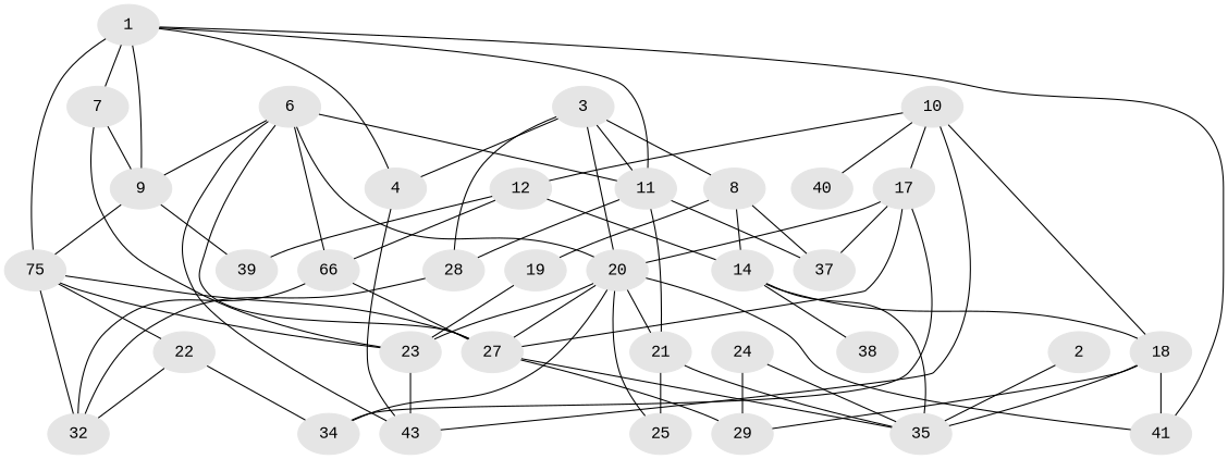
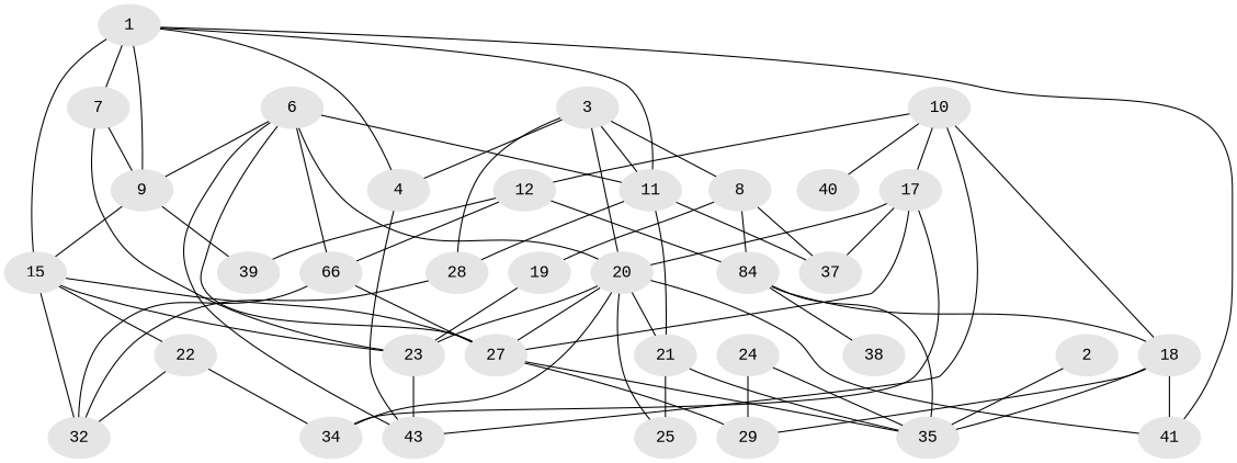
  graph {
    fontname="Liberation Mono"
    node [color=gray90 fontname="Liberation Mono" style=filled]
    edge [fontname="Liberation Mono" weight=1.0]
    1
    4
    7
    9
    11
-   15 [label=75]
+   15
    41
    43
    23
    39
    28
    37
    21
    27
    22
    32
    2
    35
    3
    8
    20
-   14
+   14 [label=84]
    19
    34
    25
    6
    n27 [label=66]
    29
    18
    38
    10
    12
    17
    40
    24
    1 -- 4
    1 -- 7
    1 -- 9
    1 -- 11
    1 -- 15 [weight=3.0]
    1 -- 41
    4 -- 43
    7 -- 9
    7 -- 23
    9 -- 15
    9 -- 39
    11 -- 28
    11 -- 37
    11 -- 21
    15 -- 23
    15 -- 27
    15 -- 22 [weight=2.0]
    15 -- 32
    23 -- 43
    28 -- 32
    21 -- 35
    21 -- 25 [weight=2.0]
    27 -- 35
    27 -- 29
    22 -- 32
    22 -- 34
    2 -- 35
    3 -- 4
    3 -- 11
    3 -- 28
    3 -- 8
    3 -- 20 [weight=2.0]
    8 -- 37
    8 -- 14
    8 -- 19
    20 -- 41
    20 -- 23
    20 -- 21
    20 -- 27 [weight=3.0]
    20 -- 34
    20 -- 25
    14 -- 35
    14 -- 18
    14 -- 38
    19 -- 23
    6 -- 9 [weight=2.0]
    6 -- 11 [weight=3.0]
    6 -- 43
    6 -- 27
    6 -- 20
    6 -- n27
    n27 -- 27
    n27 -- 32 [weight=3.0]
    18 -- 41
    18 -- 35
    18 -- 29
    10 -- 43
    10 -- 18 [weight=2.0]
    10 -- 12
    10 -- 17
    10 -- 40
    12 -- 39
    12 -- 14
    12 -- n27
    17 -- 37
    17 -- 27
    17 -- 20
    17 -- 34
    24 -- 35
    24 -- 29
  }
